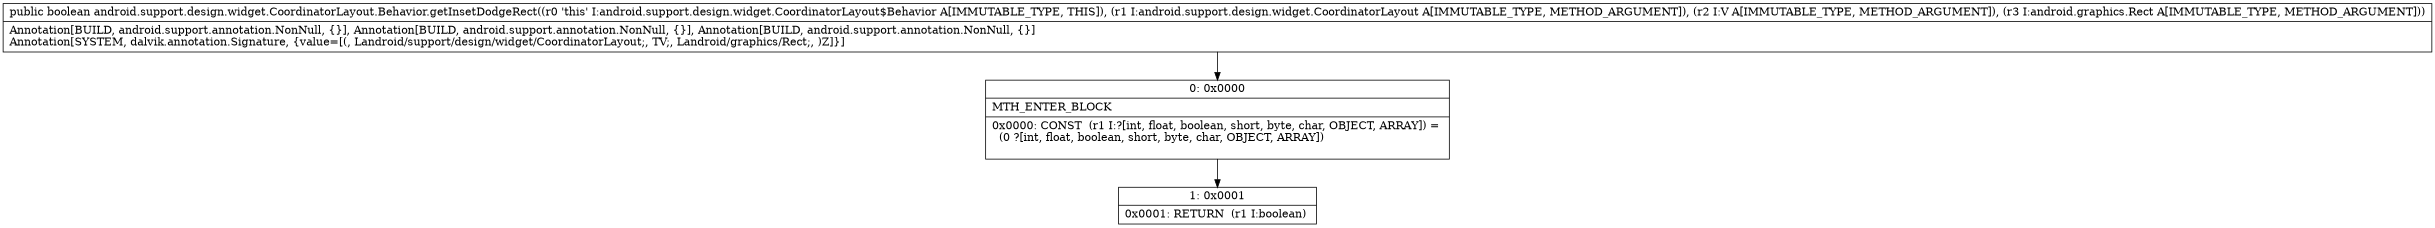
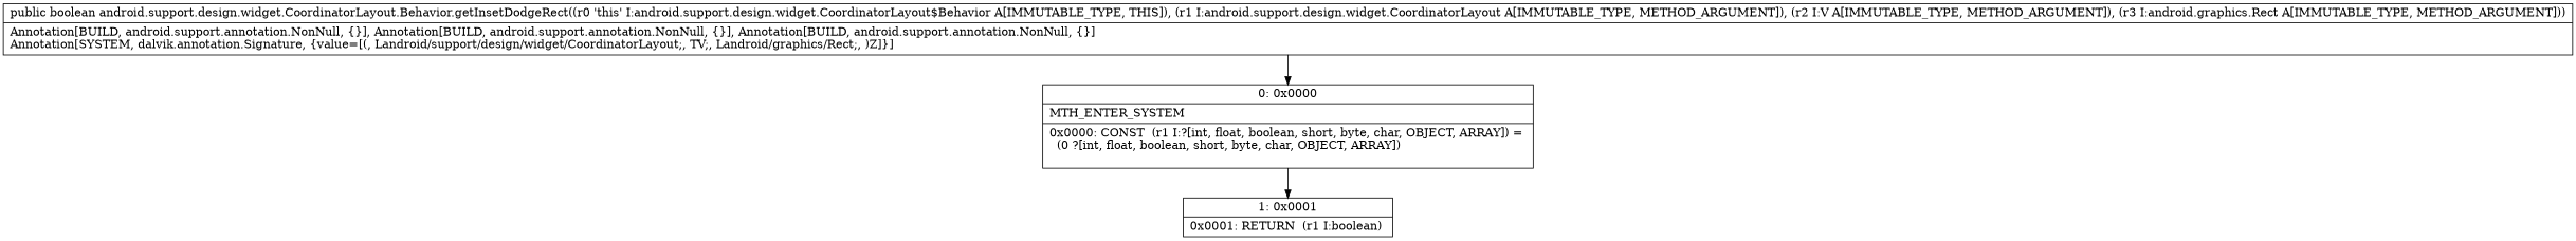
  digraph {
    node [shape=record]
-   n1 [label="{0\:\ 0x0000|MTH_ENTER_BLOCK\l|0x0000: CONST  (r1 I:?[int, float, boolean, short, byte, char, OBJECT, ARRAY]) = \l  (0 ?[int, float, boolean, short, byte, char, OBJECT, ARRAY])\l \l}"]
+   n1 [label="{0\:\ 0x0000|MTH_ENTER_SYSTEM\l|0x0000: CONST  (r1 I:?[int, float, boolean, short, byte, char, OBJECT, ARRAY]) = \l  (0 ?[int, float, boolean, short, byte, char, OBJECT, ARRAY])\l \l}"]
    n2 [label="{1\:\ 0x0001|0x0001: RETURN  (r1 I:boolean) \l}"]
    n3 [label="{public boolean android.support.design.widget.CoordinatorLayout.Behavior.getInsetDodgeRect((r0 'this' I:android.support.design.widget.CoordinatorLayout$Behavior A[IMMUTABLE_TYPE, THIS]), (r1 I:android.support.design.widget.CoordinatorLayout A[IMMUTABLE_TYPE, METHOD_ARGUMENT]), (r2 I:V A[IMMUTABLE_TYPE, METHOD_ARGUMENT]), (r3 I:android.graphics.Rect A[IMMUTABLE_TYPE, METHOD_ARGUMENT]))  | Annotation[BUILD, android.support.annotation.NonNull, \{\}], Annotation[BUILD, android.support.annotation.NonNull, \{\}], Annotation[BUILD, android.support.annotation.NonNull, \{\}]\lAnnotation[SYSTEM, dalvik.annotation.Signature, \{value=[(, Landroid\/support\/design\/widget\/CoordinatorLayout;, TV;, Landroid\/graphics\/Rect;, )Z]\}]\l}"]
    n1 -> n2
    n3 -> n1
  }
